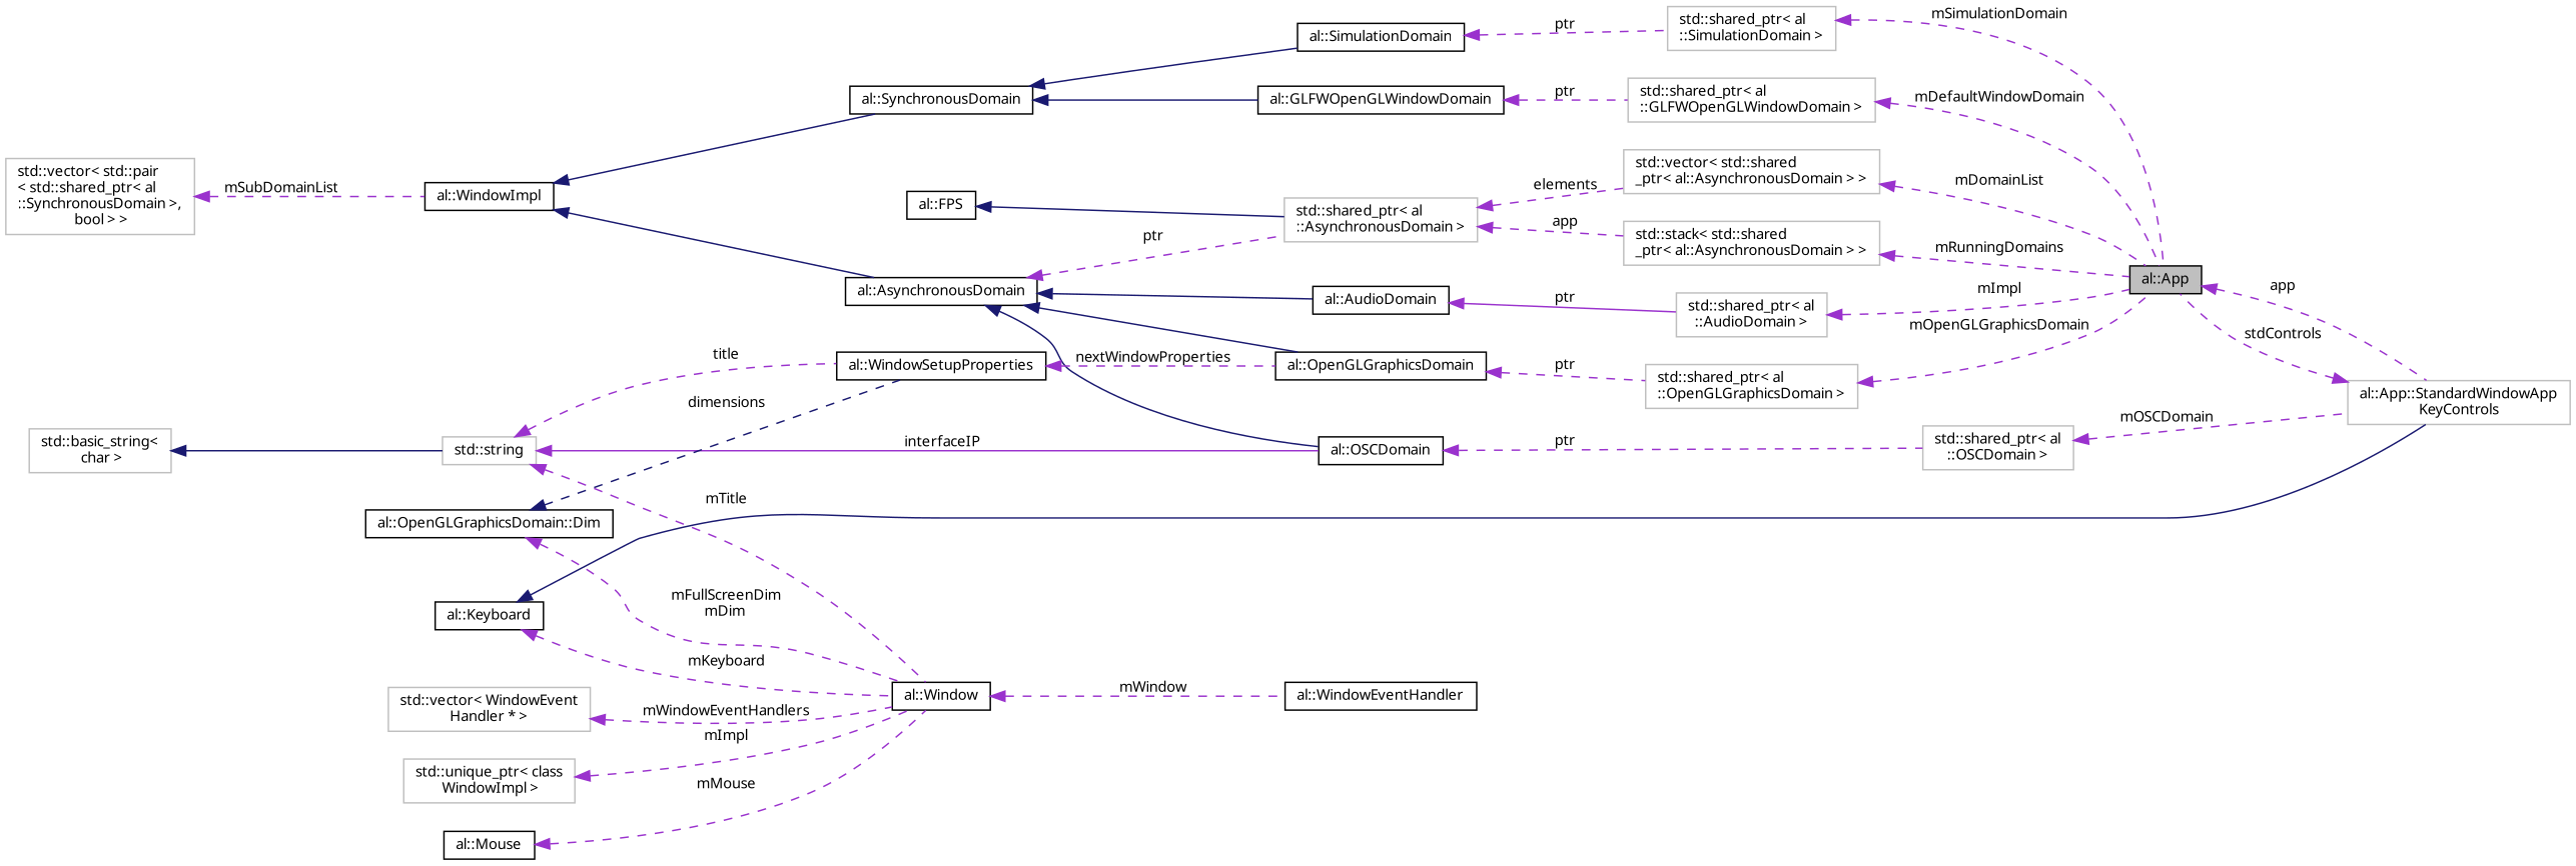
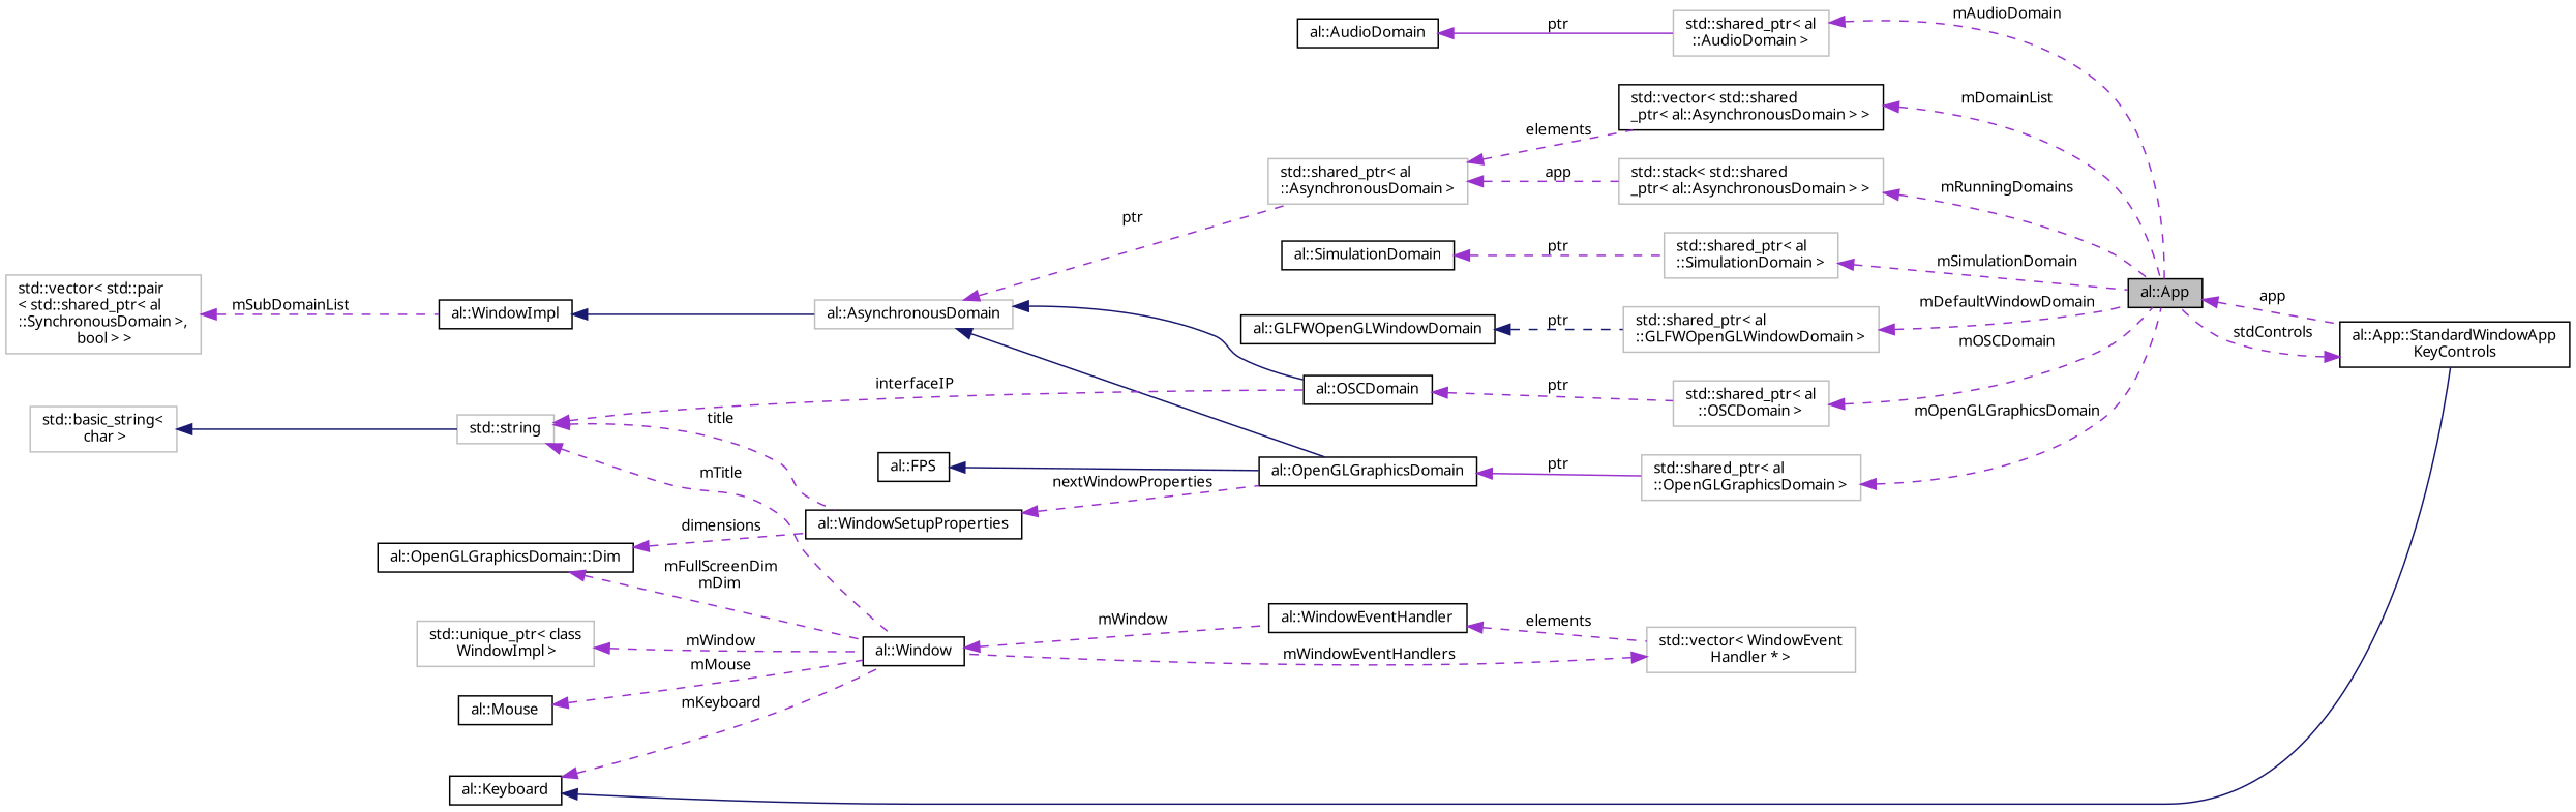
  digraph {
    rankdir=LR
    node [color=black fontname="FreeSans.ttf" fontsize=10 shape=record]
    edge [color=darkorchid3 dir=back fontname="FreeSans.ttf" fontsize=10 labelfontname="FreeSans.ttf" labelfontsize=10 style=dashed]
    n1 [fillcolor=grey75 fontcolor=black height=0.2 label="al::App" style=filled width=0.4]
-   n2 [color=grey75 height=0.2 label="al::App::StandardWindowApp\lKeyControls" width=0.4]
+   n2 [height=0.2 label="al::App::StandardWindowApp\lKeyControls" width=0.4]
    n3 [color=grey75 height=0.2 label="std::shared_ptr\< al\l::SimulationDomain \>" width=0.4]
    n4 [height=0.2 label="al::SimulationDomain" width=0.4]
-   n5 [height=0.2 label="al::SynchronousDomain" width=0.4]
    n6 [height=0.2 label="al::GLFWOpenGLWindowDomain" width=0.4]
    n7 [color=grey75 height=0.2 label="std::shared_ptr\< al\l::GLFWOpenGLWindowDomain \>" width=0.4]
    n8 [height=0.2 label="al::WindowImpl" width=0.4]
-   n9 [height=0.2 label="al::AsynchronousDomain" width=0.4]
+   n9 [color=grey75 height=0.2 label="al::AsynchronousDomain" width=0.4]
    n10 [color=grey75 height=0.2 label="std::shared_ptr\< al\l::AsynchronousDomain \>" width=0.4]
    n11 [height=0.2 label="al::OSCDomain" width=0.4]
    n12 [height=0.2 label="al::AudioDomain" width=0.4]
    n13 [height=0.2 label="al::OpenGLGraphicsDomain" width=0.4]
    n14 [color=grey75 height=0.2 label="std::vector\< std::pair\l\< std::shared_ptr\< al\l::SynchronousDomain \>,\l bool \> \>" width=0.4]
-   n15 [color=grey75 height=0.2 label="std::vector\< std::shared\l_ptr\< al::AsynchronousDomain \> \>" width=0.4]
+   n15 [height=0.2 label="std::vector\< std::shared\l_ptr\< al::AsynchronousDomain \> \>" width=0.4]
    n16 [color=grey75 height=0.2 label="std::stack\< std::shared\l_ptr\< al::AsynchronousDomain \> \>" width=0.4]
    n17 [color=grey75 height=0.2 label="std::shared_ptr\< al\l::OSCDomain \>" width=0.4]
    n18 [color=grey75 height=0.2 label="std::shared_ptr\< al\l::AudioDomain \>" width=0.4]
    n19 [color=grey75 height=0.2 label="std::shared_ptr\< al\l::OpenGLGraphicsDomain \>" width=0.4]
    n20 [color=grey75 height=0.2 label="std::string" width=0.4]
    n21 [height=0.2 label="al::Window" width=0.4]
    n22 [height=0.2 label="al::WindowSetupProperties" width=0.4]
    n23 [height=0.2 label="al::WindowEventHandler" width=0.4]
    n24 [color=grey75 height=0.2 label="std::basic_string\<\l char \>" width=0.4]
    n25 [color=grey75 height=0.2 label="std::vector\< WindowEvent\lHandler * \>" width=0.4]
    n26 [height=0.2 label="al::Keyboard" width=0.4]
    n27 [color=grey75 height=0.2 label="std::unique_ptr\< class\l WindowImpl \>" width=0.4]
    n28 [height=0.2 label="al::Mouse" width=0.4]
    n29 [height=0.2 label="al::OpenGLGraphicsDomain::Dim" width=0.4]
    n30 [height=0.2 label="al::FPS" width=0.4]
    n1 -> n2 [label=" app"]
    n2 -> n1 [label=" stdControls"]
    n3 -> n1 [label=" mSimulationDomain"]
    n4 -> n3 [label=" ptr"]
-   n5 -> n4 [color=midnightblue style=solid]
-   n5 -> n6 [color=midnightblue style=solid]
-   n6 -> n7 [label=" ptr"]
+   n6 -> n7 [color=midnightblue label=" ptr"]
    n7 -> n1 [label=" mDefaultWindowDomain"]
-   n8 -> n5 [color=midnightblue style=solid]
    n8 -> n9 [color=midnightblue style=solid]
    n9 -> n10 [label=" ptr"]
    n9 -> n11 [color=midnightblue style=solid]
-   n9 -> n12 [color=midnightblue style=solid]
    n9 -> n13 [color=midnightblue style=solid]
    n10 -> n15 [label=" elements"]
    n10 -> n16 [label=" app"]
    n11 -> n17 [label=" ptr"]
    n12 -> n18 [label=" ptr" style=solid]
-   n13 -> n19 [label=" ptr"]
+   n13 -> n19 [label=" ptr" style=solid]
    n14 -> n8 [label=" mSubDomainList"]
    n15 -> n1 [label=" mDomainList"]
    n16 -> n1 [label=" mRunningDomains"]
-   n17 -> n2 [label=" mOSCDomain"]
-   n18 -> n1 [label=" mImpl"]
+   n17 -> n1 [label=" mOSCDomain"]
+   n18 -> n1 [label=" mAudioDomain"]
    n19 -> n1 [label=" mOpenGLGraphicsDomain"]
-   n20 -> n11 [label=" interfaceIP" style=solid]
+   n20 -> n11 [label=" interfaceIP"]
    n20 -> n21 [label=" mTitle"]
    n20 -> n22 [label=" title"]
    n21 -> n23 [label=" mWindow"]
    n22 -> n13 [label=" nextWindowProperties"]
+   n23 -> n25 [label=" elements"]
    n24 -> n20 [color=midnightblue style=solid]
    n25 -> n21 [label=" mWindowEventHandlers"]
    n26 -> n2 [color=midnightblue style=solid]
    n26 -> n21 [label=" mKeyboard"]
-   n27 -> n21 [label=" mImpl"]
+   n27 -> n21 [label=" mWindow"]
    n28 -> n21 [label=" mMouse"]
    n29 -> n21 [label=" mFullScreenDim\nmDim"]
-   n29 -> n22 [color=midnightblue label=" dimensions"]
-   n30 -> n10 [color=midnightblue style=solid]
+   n29 -> n22 [label=" dimensions"]
+   n30 -> n13 [color=midnightblue style=solid]
  }
